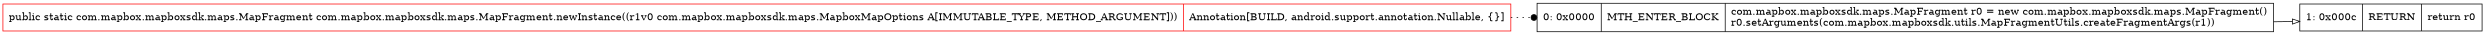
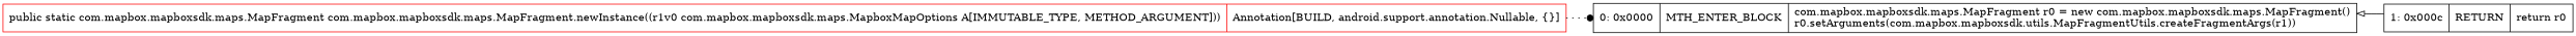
  digraph {
    rankdir=LR
    node [shape=record color=black]
    n1 [label="{0\:\ 0x0000|MTH_ENTER_BLOCK\l|com.mapbox.mapboxsdk.maps.MapFragment r0 = new com.mapbox.mapboxsdk.maps.MapFragment()\lr0.setArguments(com.mapbox.mapboxsdk.utils.MapFragmentUtils.createFragmentArgs(r1))\l}"]
    n2 [label="{1\:\ 0x000c|RETURN\l|return r0\l}"]
    n3 [label="{public static com.mapbox.mapboxsdk.maps.MapFragment com.mapbox.mapboxsdk.maps.MapFragment.newInstance((r1v0 com.mapbox.mapboxsdk.maps.MapboxMapOptions A[IMMUTABLE_TYPE, METHOD_ARGUMENT]))  | Annotation[BUILD, android.support.annotation.Nullable, \{\}]\l}" color=red]
-   n1 -> n2 [style=solid arrowhead=onormal]
+   n2 -> n1 [style=solid arrowhead=onormal]
    n3 -> n1 [style=dotted arrowhead=dot]
  }
